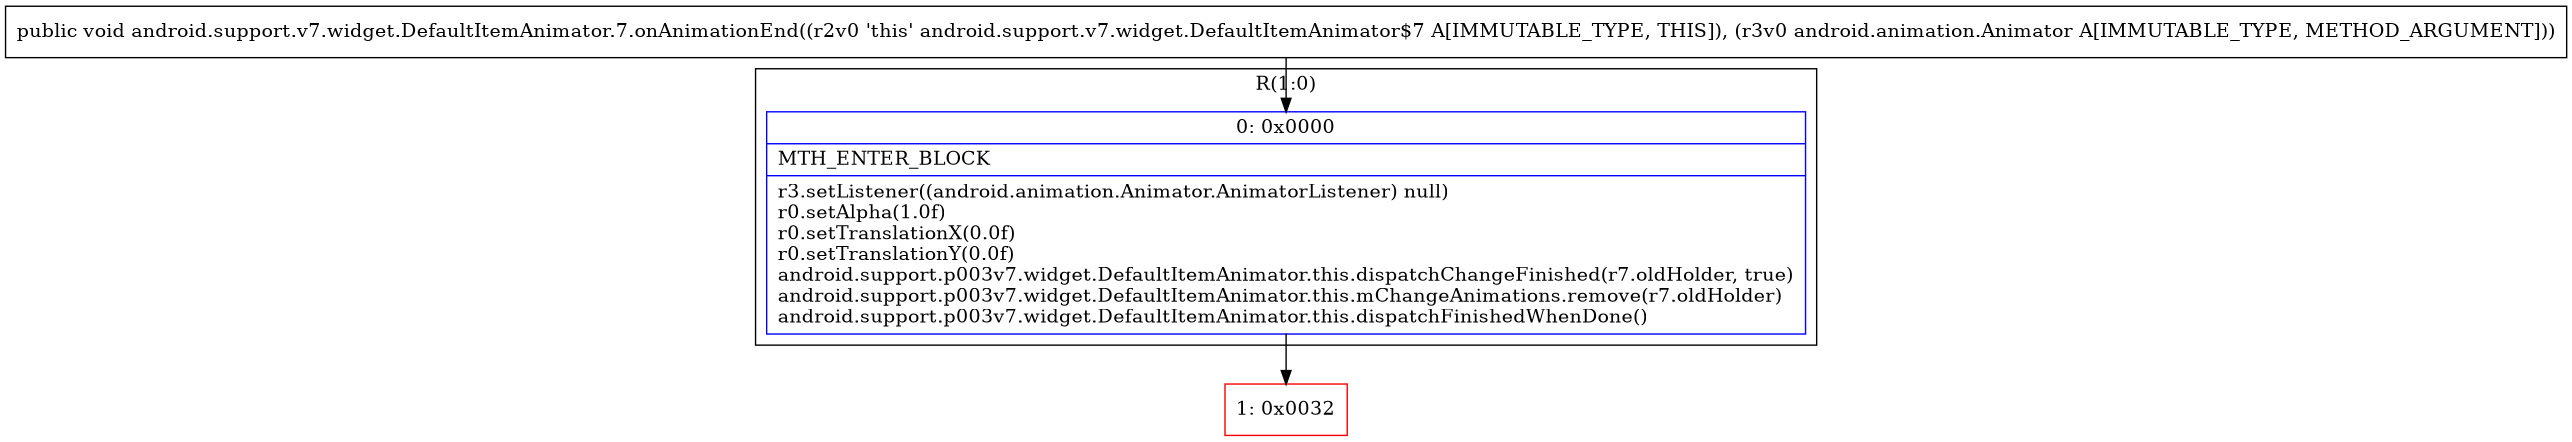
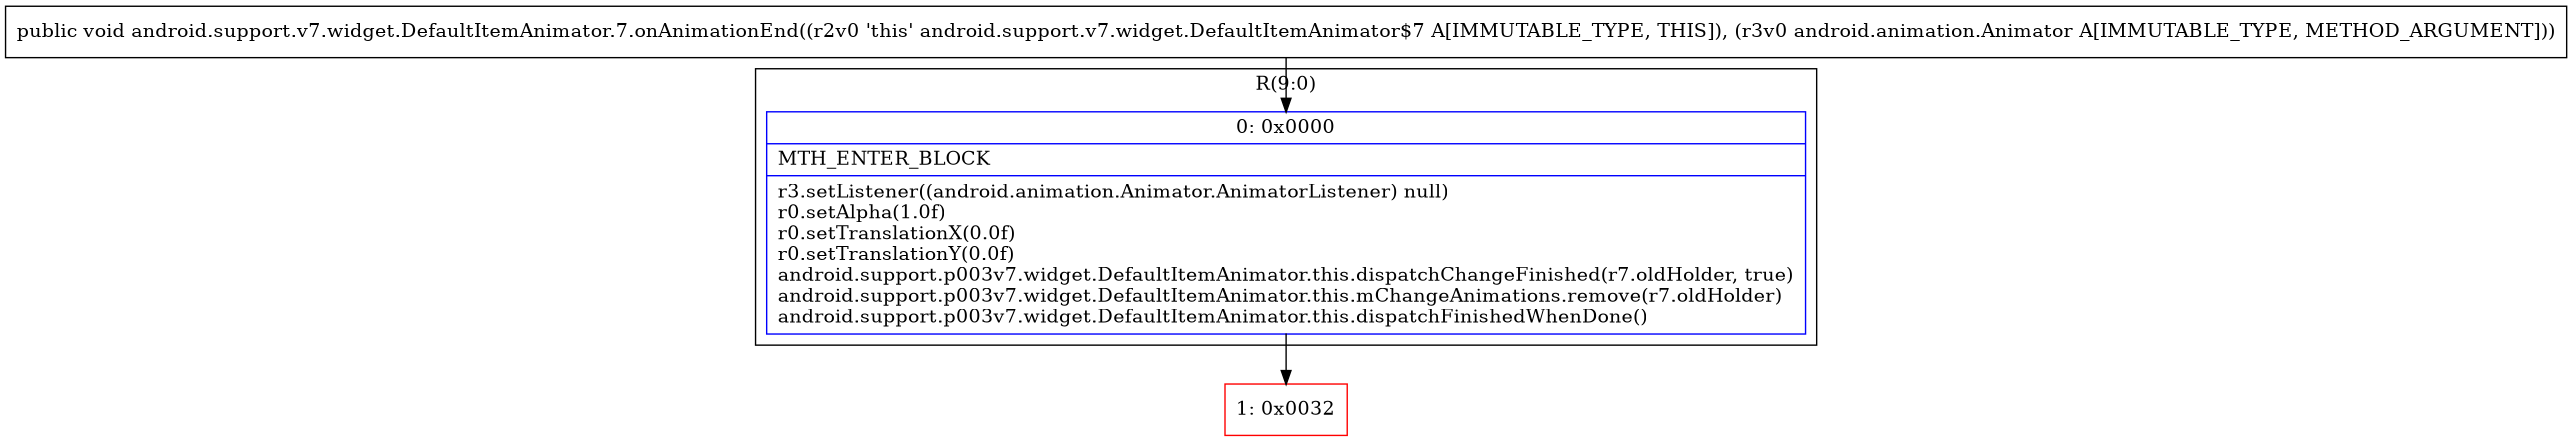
  digraph {
    node [shape=record]
    n1 [color=blue label="{0\:\ 0x0000|MTH_ENTER_BLOCK\l|r3.setListener((android.animation.Animator.AnimatorListener) null)\lr0.setAlpha(1.0f)\lr0.setTranslationX(0.0f)\lr0.setTranslationY(0.0f)\landroid.support.p003v7.widget.DefaultItemAnimator.this.dispatchChangeFinished(r7.oldHolder, true)\landroid.support.p003v7.widget.DefaultItemAnimator.this.mChangeAnimations.remove(r7.oldHolder)\landroid.support.p003v7.widget.DefaultItemAnimator.this.dispatchFinishedWhenDone()\l}"]
    n2 [color=red label="{1\:\ 0x0032}"]
    n3 [label="{public void android.support.v7.widget.DefaultItemAnimator.7.onAnimationEnd((r2v0 'this' android.support.v7.widget.DefaultItemAnimator$7 A[IMMUTABLE_TYPE, THIS]), (r3v0 android.animation.Animator A[IMMUTABLE_TYPE, METHOD_ARGUMENT])) }"]
    subgraph cluster_1 {
-     label="R(1:0)"
+     label="R(9:0)"
      n1
    }
    n1 -> n2
    n3 -> n1
  }
